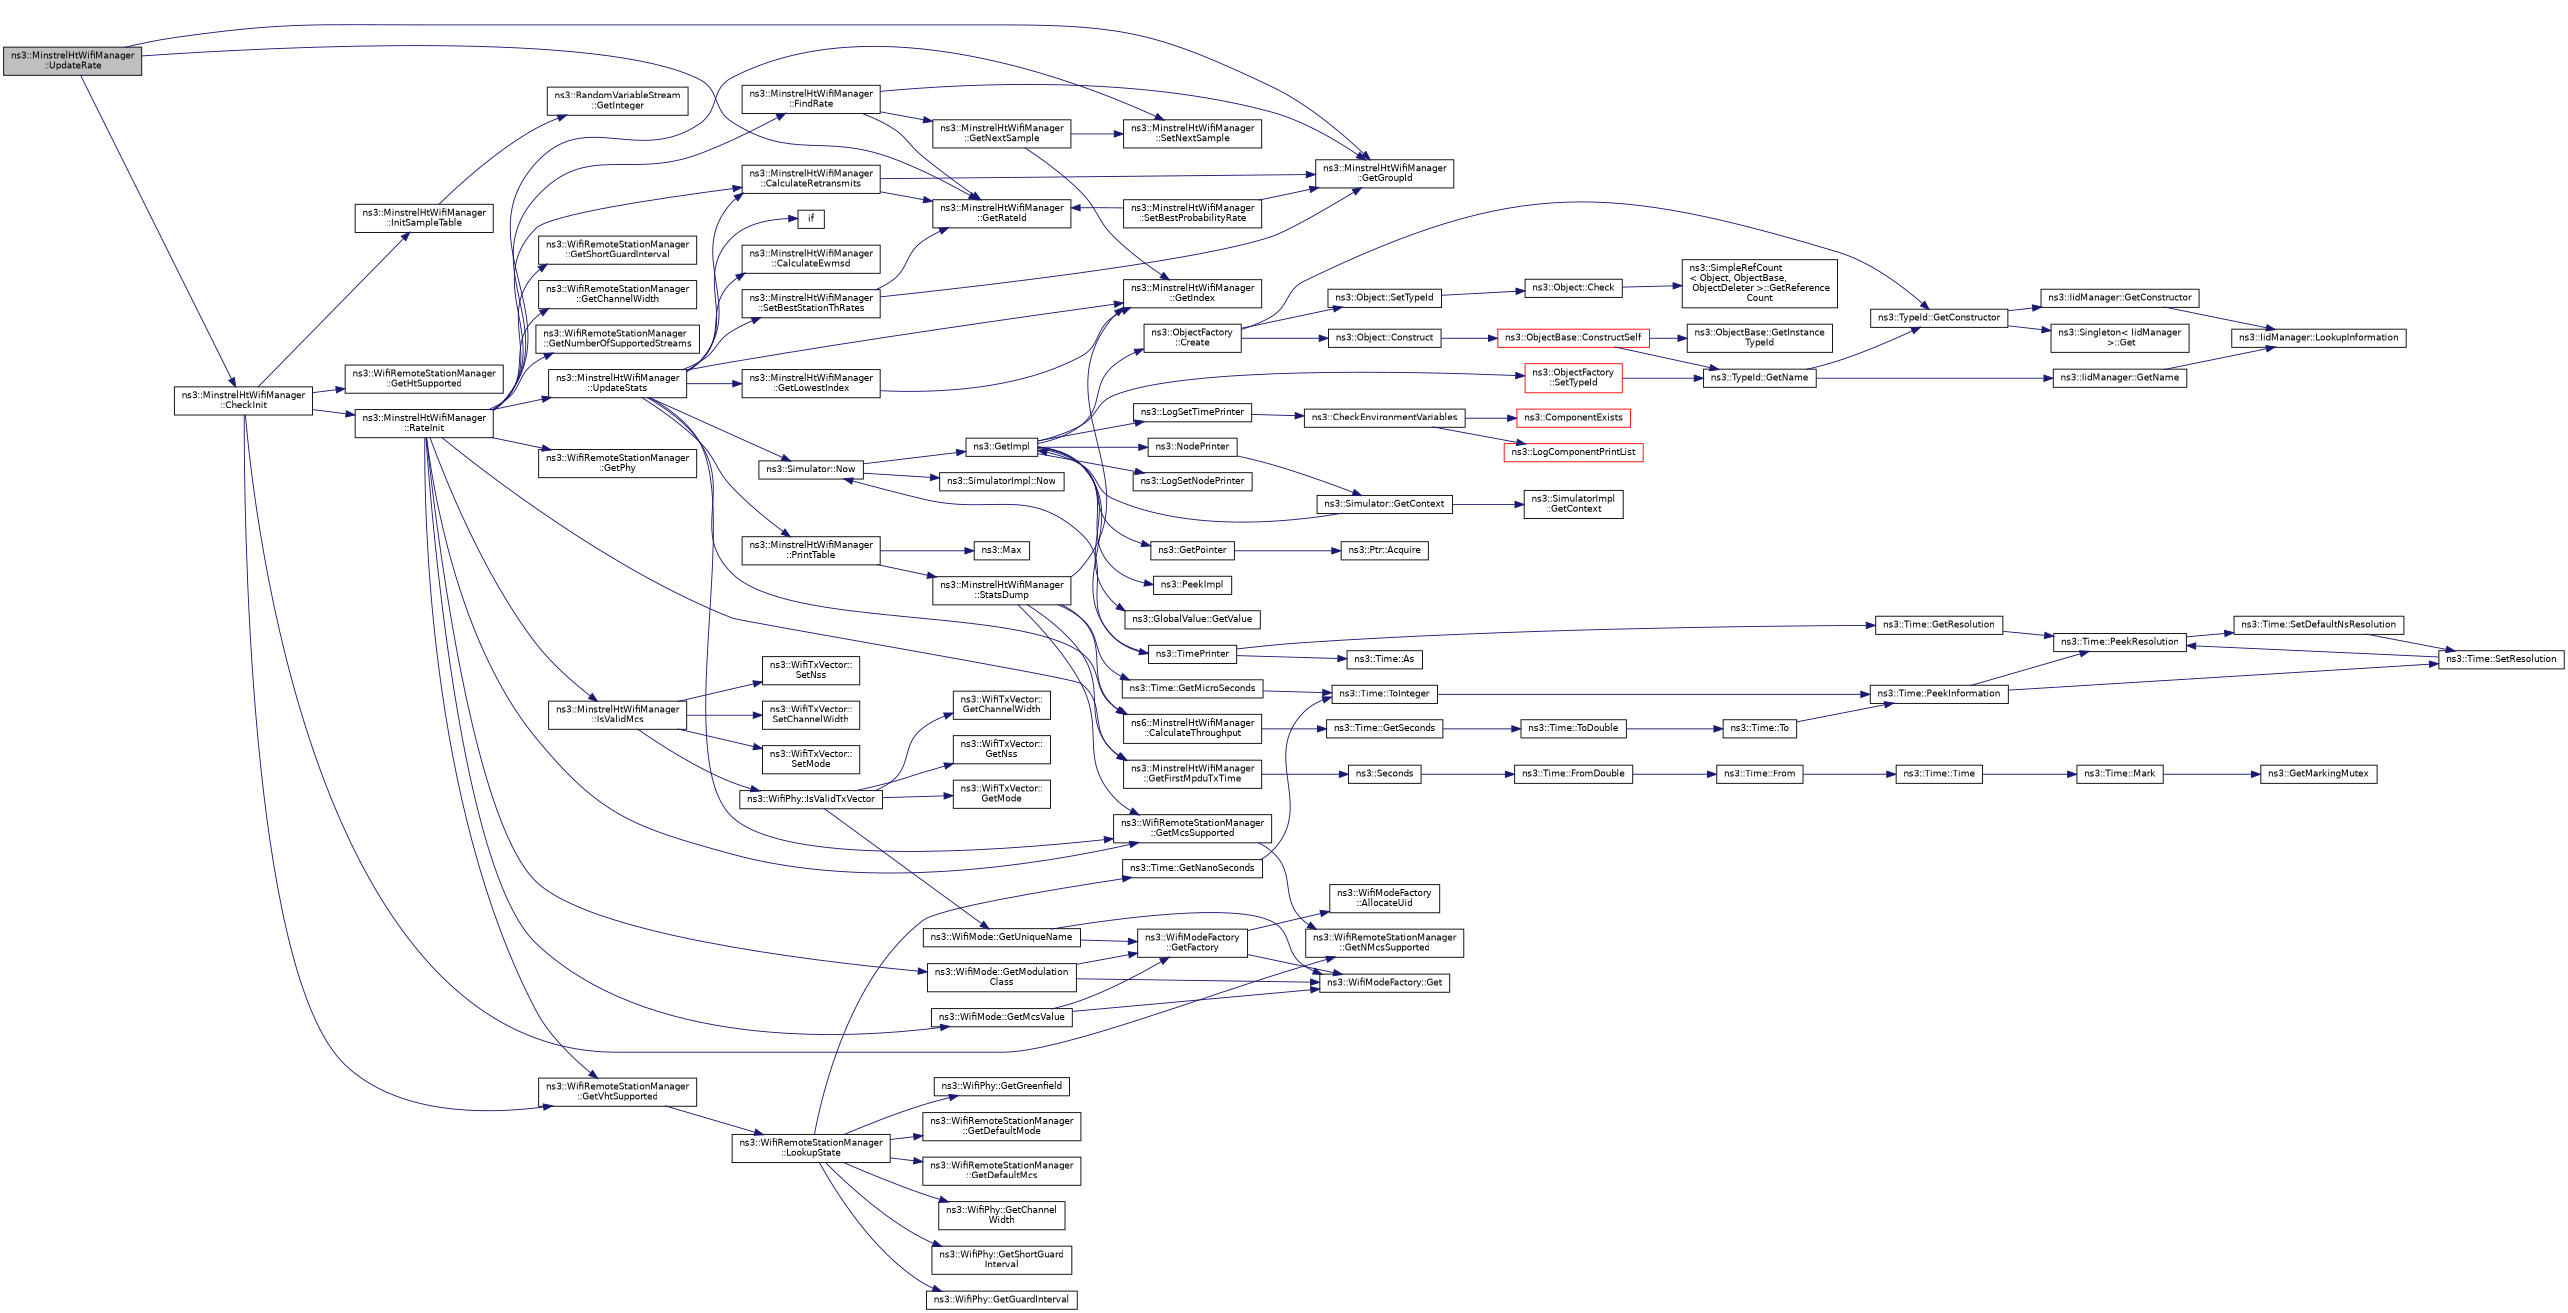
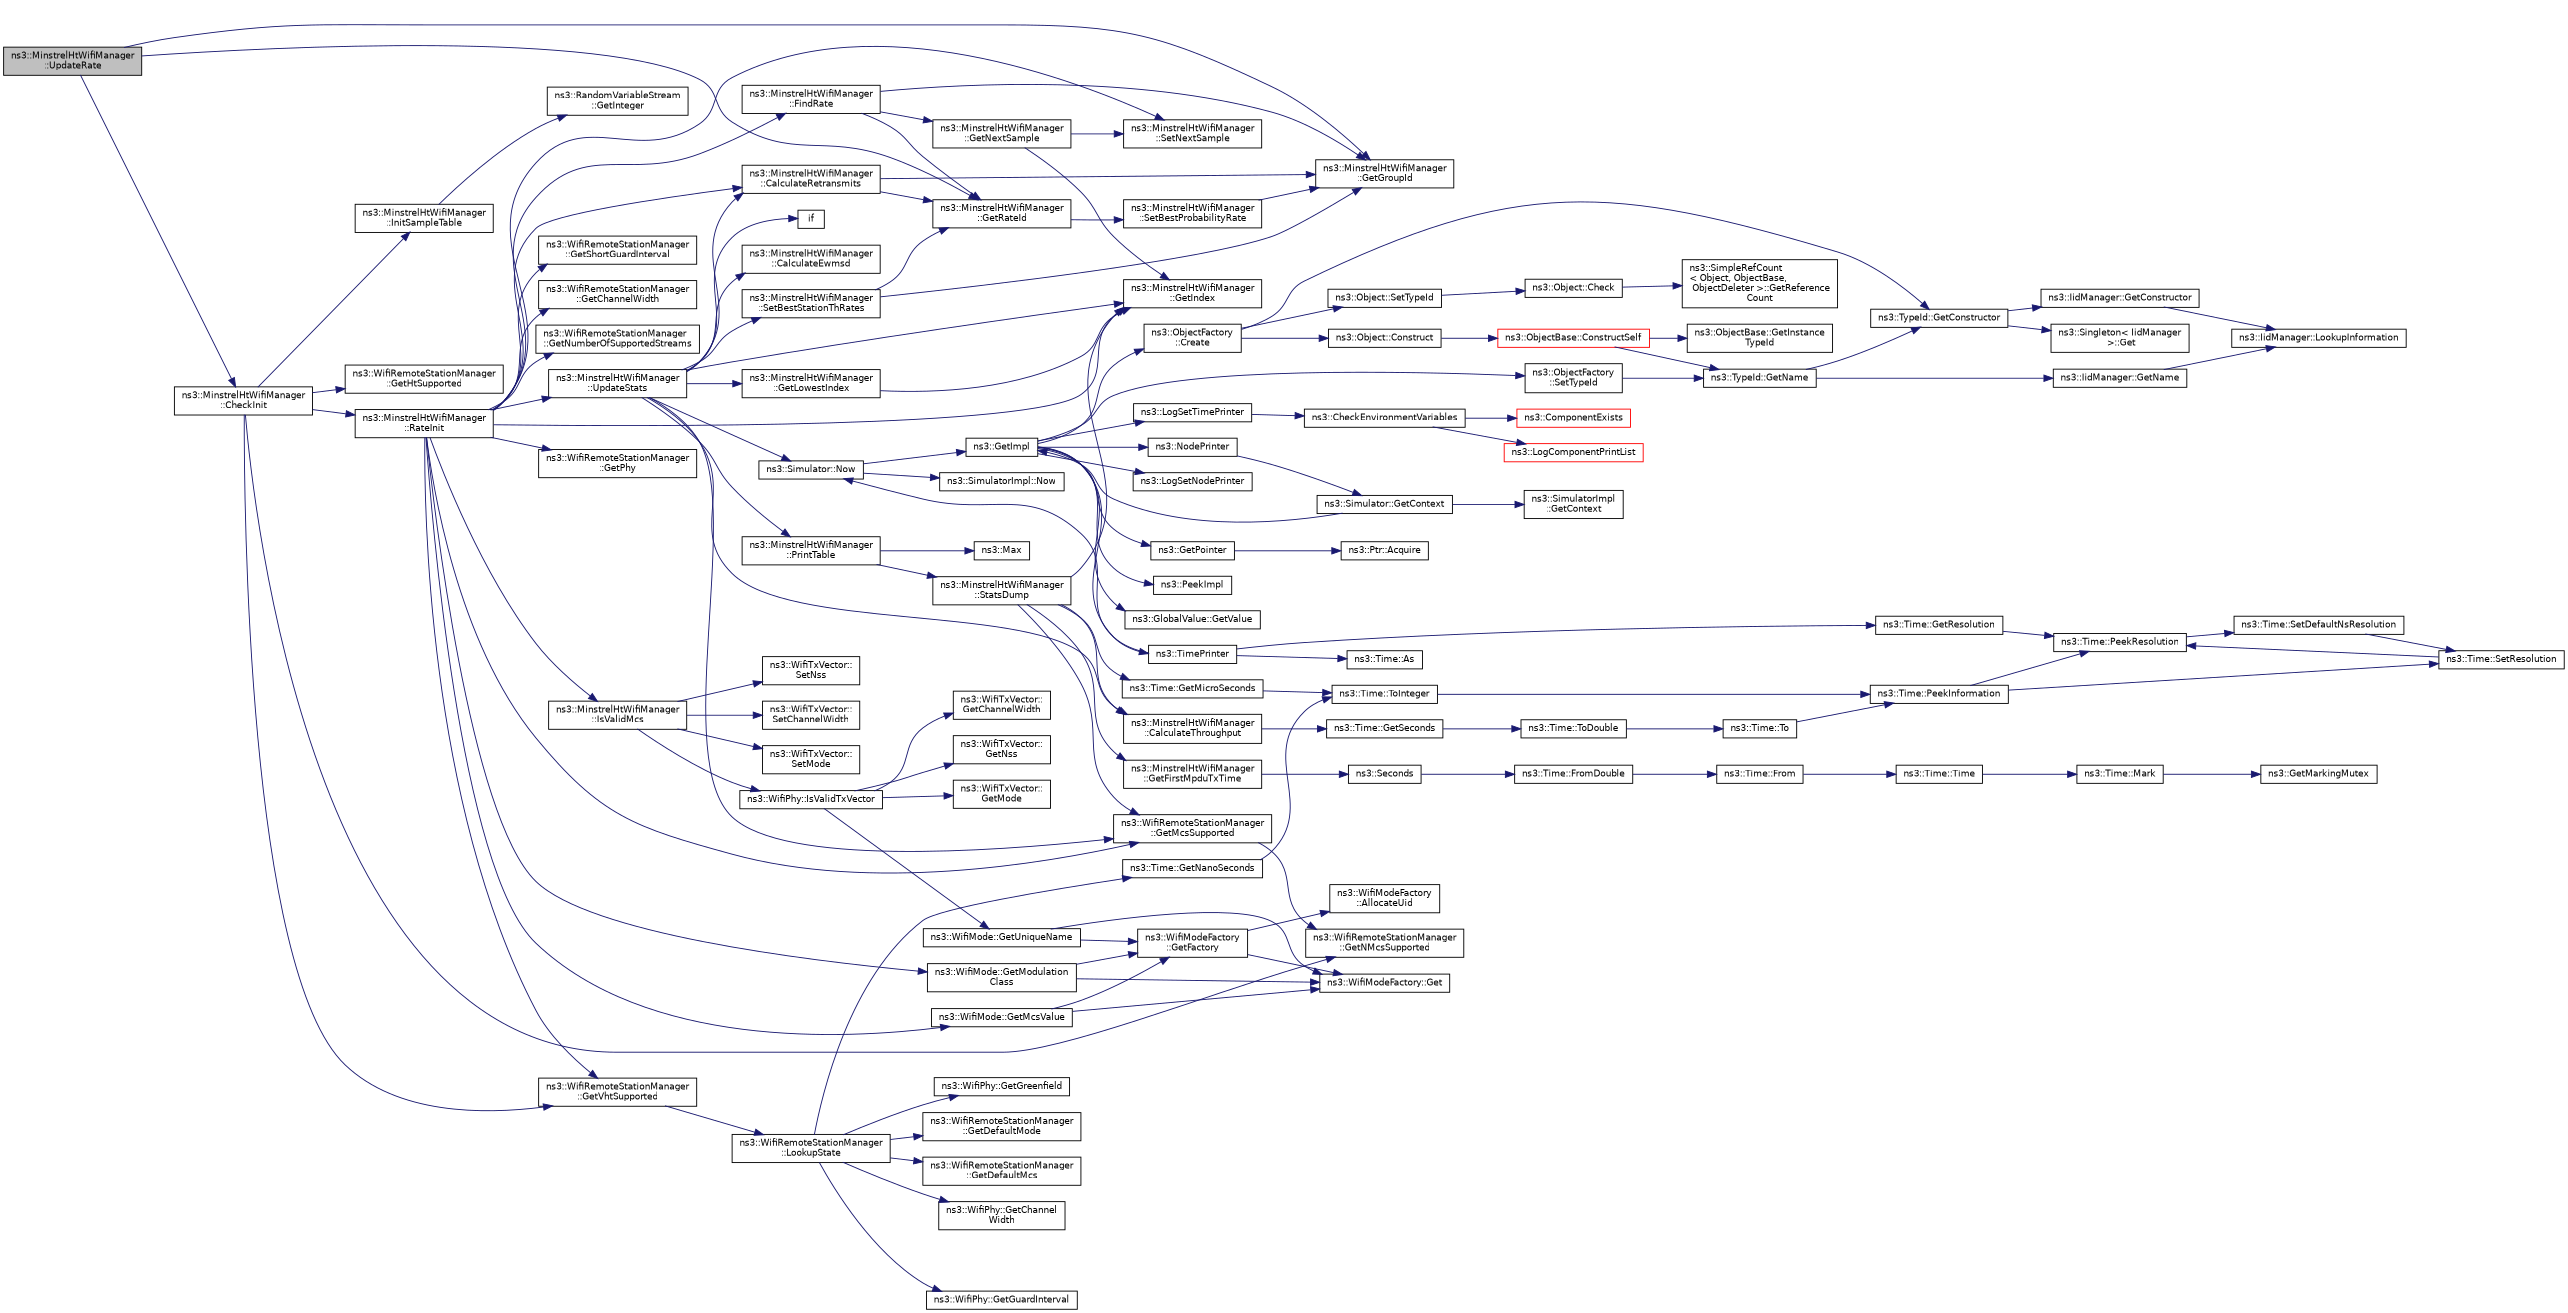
  digraph {
    rankdir=LR
    node [color=black fillcolor=white fontname=Helvetica fontsize=10 shape=record style=filled]
    edge [color=midnightblue fontname=Helvetica fontsize=10 labelfontname=Helvetica labelfontsize=10 style=solid]
    n1 [fillcolor=grey75 fontcolor=black height=0.2 label="ns3::MinstrelHtWifiManager\l::UpdateRate" width=0.4]
    n2 [height=0.2 label="ns3::MinstrelHtWifiManager\l::CheckInit" width=0.4]
    n3 [height=0.2 label="ns3::MinstrelHtWifiManager\l::GetGroupId" width=0.4]
    n4 [height=0.2 label="ns3::MinstrelHtWifiManager\l::GetRateId" width=0.4]
    n5 [height=0.2 label="ns3::WifiRemoteStationManager\l::GetHtSupported" width=0.4]
    n6 [height=0.2 label="ns3::WifiRemoteStationManager\l::GetVhtSupported" width=0.4]
    n7 [height=0.2 label="ns3::WifiRemoteStationManager\l::GetNMcsSupported" width=0.4]
    n8 [height=0.2 label="ns3::MinstrelHtWifiManager\l::InitSampleTable" width=0.4]
    n9 [height=0.2 label="ns3::MinstrelHtWifiManager\l::RateInit" width=0.4]
    n10 [height=0.2 label="ns3::WifiRemoteStationManager\l::LookupState" width=0.4]
    n11 [height=0.2 label="ns3::RandomVariableStream\l::GetInteger" width=0.4]
    n12 [height=0.2 label="ns3::WifiRemoteStationManager\l::GetShortGuardInterval" width=0.4]
    n13 [height=0.2 label="ns3::WifiRemoteStationManager\l::GetChannelWidth" width=0.4]
    n14 [height=0.2 label="ns3::WifiRemoteStationManager\l::GetNumberOfSupportedStreams" width=0.4]
    n15 [height=0.2 label="ns3::WifiRemoteStationManager\l::GetMcsSupported" width=0.4]
    n16 [height=0.2 label="ns3::WifiMode::GetMcsValue" width=0.4]
    n17 [height=0.2 label="ns3::WifiMode::GetModulation\lClass" width=0.4]
    n18 [height=0.2 label="ns3::MinstrelHtWifiManager\l::IsValidMcs" width=0.4]
    n19 [height=0.2 label="ns3::WifiRemoteStationManager\l::GetPhy" width=0.4]
    n20 [height=0.2 label="ns3::MinstrelHtWifiManager\l::GetFirstMpduTxTime" width=0.4]
    n21 [height=0.2 label="ns3::MinstrelHtWifiManager\l::CalculateRetransmits" width=0.4]
    n22 [height=0.2 label="ns3::MinstrelHtWifiManager\l::SetNextSample" width=0.4]
    n23 [height=0.2 label="ns3::MinstrelHtWifiManager\l::UpdateStats" width=0.4]
    n24 [height=0.2 label="ns3::MinstrelHtWifiManager\l::FindRate" width=0.4]
    n25 [height=0.2 label="ns3::WifiRemoteStationManager\l::GetDefaultMode" width=0.4]
    n26 [height=0.2 label="ns3::WifiRemoteStationManager\l::GetDefaultMcs" width=0.4]
    n27 [height=0.2 label="ns3::WifiPhy::GetChannel\lWidth" width=0.4]
-   n28 [height=0.2 label="ns3::WifiPhy::GetShortGuard\lInterval" width=0.4]
    n29 [height=0.2 label="ns3::WifiPhy::GetGuardInterval" width=0.4]
    n30 [height=0.2 label="ns3::Time::GetNanoSeconds" width=0.4]
    n31 [height=0.2 label="ns3::WifiPhy::GetGreenfield" width=0.4]
    n32 [height=0.2 label="ns3::Time::ToInteger" width=0.4]
    n33 [height=0.2 label="ns3::Time::PeekInformation" width=0.4]
    n34 [height=0.2 label="ns3::Time::PeekResolution" width=0.4]
    n35 [height=0.2 label="ns3::Time::SetResolution" width=0.4]
    n36 [height=0.2 label="ns3::Time::SetDefaultNsResolution" width=0.4]
    n37 [height=0.2 label="ns3::WifiModeFactory\l::GetFactory" width=0.4]
    n38 [height=0.2 label="ns3::WifiModeFactory::Get" width=0.4]
    n39 [height=0.2 label="ns3::WifiTxVector::\lSetNss" width=0.4]
    n40 [height=0.2 label="ns3::WifiTxVector::\lSetChannelWidth" width=0.4]
    n41 [height=0.2 label="ns3::WifiTxVector::\lSetMode" width=0.4]
    n42 [height=0.2 label="ns3::WifiPhy::IsValidTxVector" width=0.4]
    n43 [height=0.2 label="ns3::Seconds" width=0.4]
    n44 [height=0.2 label="ns3::Simulator::Now" width=0.4]
    n45 [height=0.2 label="ns3::MinstrelHtWifiManager\l::GetLowestIndex" width=0.4]
    n46 [height=0.2 label="ns3::MinstrelHtWifiManager\l::GetIndex" width=0.4]
    n47 [height=0.2 label=if width=0.4]
    n48 [height=0.2 label="ns3::MinstrelHtWifiManager\l::CalculateEwmsd" width=0.4]
-   n49 [height=0.2 label="ns6::MinstrelHtWifiManager\l::CalculateThroughput" width=0.4]
+   n49 [height=0.2 label="ns3::MinstrelHtWifiManager\l::CalculateThroughput" width=0.4]
    n50 [height=0.2 label="ns3::MinstrelHtWifiManager\l::SetBestStationThRates" width=0.4]
    n51 [height=0.2 label="ns3::MinstrelHtWifiManager\l::PrintTable" width=0.4]
    n52 [height=0.2 label="ns3::MinstrelHtWifiManager\l::GetNextSample" width=0.4]
    n53 [height=0.2 label="ns3::WifiModeFactory\l::AllocateUid" width=0.4]
    n54 [height=0.2 label="ns3::WifiTxVector::\lGetChannelWidth" width=0.4]
    n55 [height=0.2 label="ns3::WifiTxVector::\lGetNss" width=0.4]
    n56 [height=0.2 label="ns3::WifiTxVector::\lGetMode" width=0.4]
    n57 [height=0.2 label="ns3::WifiMode::GetUniqueName" width=0.4]
    n58 [height=0.2 label="ns3::Time::FromDouble" width=0.4]
    n59 [height=0.2 label="ns3::Time::From" width=0.4]
    n60 [height=0.2 label="ns3::Time::Time" width=0.4]
    n61 [height=0.2 label="ns3::Time::Mark" width=0.4]
    n62 [height=0.2 label="ns3::GetMarkingMutex" width=0.4]
    n63 [height=0.2 label="ns3::GetImpl" width=0.4]
    n64 [height=0.2 label="ns3::SimulatorImpl::Now" width=0.4]
    n65 [height=0.2 label="ns3::Time::GetSeconds" width=0.4]
    n66 [height=0.2 label="ns3::MinstrelHtWifiManager\l::SetBestProbabilityRate" width=0.4]
    n67 [height=0.2 label="ns3::MinstrelHtWifiManager\l::StatsDump" width=0.4]
    n68 [height=0.2 label="ns3::Max" width=0.4]
    n69 [height=0.2 label="ns3::PeekImpl" width=0.4]
    n70 [height=0.2 label="ns3::GlobalValue::GetValue" width=0.4]
-   n71 [color=red height=0.2 label="ns3::ObjectFactory\l::SetTypeId" width=0.4]
+   n71 [height=0.2 label="ns3::ObjectFactory\l::SetTypeId" width=0.4]
    n72 [height=0.2 label="ns3::GetPointer" width=0.4]
    n73 [height=0.2 label="ns3::ObjectFactory\l::Create" width=0.4]
    n74 [height=0.2 label="ns3::LogSetTimePrinter" width=0.4]
    n75 [height=0.2 label="ns3::TimePrinter" width=0.4]
    n76 [height=0.2 label="ns3::LogSetNodePrinter" width=0.4]
    n77 [height=0.2 label="ns3::NodePrinter" width=0.4]
    n78 [height=0.2 label="ns3::TypeId::GetName" width=0.4]
    n79 [height=0.2 label="ns3::Ptr::Acquire" width=0.4]
    n80 [height=0.2 label="ns3::TypeId::GetConstructor" width=0.4]
    n81 [height=0.2 label="ns3::Object::SetTypeId" width=0.4]
    n82 [height=0.2 label="ns3::Object::Construct" width=0.4]
    n83 [height=0.2 label="ns3::CheckEnvironmentVariables" width=0.4]
    n84 [height=0.2 label="ns3::Time::GetResolution" width=0.4]
    n85 [height=0.2 label="ns3::Time::As" width=0.4]
    n86 [height=0.2 label="ns3::Simulator::GetContext" width=0.4]
    n87 [height=0.2 label="ns3::IidManager::GetName" width=0.4]
    n88 [height=0.2 label="ns3::Singleton\< IidManager\l \>::Get" width=0.4]
    n89 [height=0.2 label="ns3::IidManager::LookupInformation" width=0.4]
    n90 [height=0.2 label="ns3::IidManager::GetConstructor" width=0.4]
    n91 [height=0.2 label="ns3::Object::Check" width=0.4]
    n92 [color=red height=0.2 label="ns3::ObjectBase::ConstructSelf" width=0.4]
    n93 [height=0.2 label="ns3::SimpleRefCount\l\< Object, ObjectBase,\l ObjectDeleter \>::GetReference\lCount" width=0.4]
    n94 [height=0.2 label="ns3::ObjectBase::GetInstance\lTypeId" width=0.4]
    n95 [color=red height=0.2 label="ns3::ComponentExists" width=0.4]
    n96 [color=red height=0.2 label="ns3::LogComponentPrintList" width=0.4]
    n97 [height=0.2 label="ns3::SimulatorImpl\l::GetContext" width=0.4]
    n98 [height=0.2 label="ns3::Time::ToDouble" width=0.4]
    n99 [height=0.2 label="ns3::Time::To" width=0.4]
    n100 [height=0.2 label="ns3::Time::GetMicroSeconds" width=0.4]
    n1 -> n2
    n1 -> n3
    n1 -> n4
    n2 -> n5
    n2 -> n6
    n2 -> n7
    n2 -> n8
    n2 -> n9
    n6 -> n10
    n8 -> n11
    n9 -> n6
    n9 -> n12
    n9 -> n13
    n9 -> n14
    n9 -> n15
    n9 -> n16
    n9 -> n17
    n9 -> n18
    n9 -> n19
-   n9 -> n20
+   n9 -> n46
    n9 -> n21
    n9 -> n22
    n9 -> n23
    n9 -> n24
    n10 -> n25
    n10 -> n26
    n10 -> n27
-   n10 -> n28
    n10 -> n29
    n10 -> n30
    n10 -> n31
    n15 -> n7
    n16 -> n37
    n16 -> n38
    n17 -> n37
    n17 -> n38
    n18 -> n39
    n18 -> n40
    n18 -> n41
    n18 -> n42
    n20 -> n43
    n21 -> n3
    n21 -> n4
    n23 -> n15
    n23 -> n21
    n23 -> n44
    n23 -> n45
    n23 -> n46
    n23 -> n47
    n23 -> n48
    n23 -> n49
    n23 -> n50
    n23 -> n51
    n24 -> n3
    n24 -> n4
    n24 -> n52
    n30 -> n32
    n32 -> n33
    n33 -> n34
    n33 -> n35
    n34 -> n36
    n35 -> n34
    n36 -> n35
    n37 -> n38
    n37 -> n53
    n42 -> n54
    n42 -> n55
    n42 -> n56
    n42 -> n57
    n43 -> n58
    n44 -> n63
    n44 -> n64
    n45 -> n46
    n49 -> n65
    n50 -> n3
    n50 -> n4
    n51 -> n67
    n51 -> n68
    n52 -> n22
    n52 -> n46
    n57 -> n37
    n57 -> n38
    n58 -> n59
    n59 -> n60
    n60 -> n61
    n61 -> n62
    n63 -> n69
    n63 -> n70
    n63 -> n71
    n63 -> n72
    n63 -> n73
    n63 -> n74
    n63 -> n75
    n63 -> n76
    n63 -> n77
    n65 -> n98
    n66 -> n3
-   n66 -> n4
+   n4 -> n66
    n67 -> n15
    n67 -> n20
    n67 -> n46
    n67 -> n49
    n67 -> n100
    n71 -> n78
    n72 -> n79
    n73 -> n80
    n73 -> n81
    n73 -> n82
    n74 -> n83
    n75 -> n44
    n75 -> n84
    n75 -> n85
    n77 -> n86
    n78 -> n80
    n78 -> n87
    n80 -> n88
    n80 -> n90
    n81 -> n91
    n82 -> n92
    n83 -> n95
    n83 -> n96
    n84 -> n34
    n86 -> n63
    n86 -> n97
    n87 -> n89
    n90 -> n89
    n91 -> n93
    n92 -> n78
    n92 -> n94
    n98 -> n99
    n99 -> n33
    n100 -> n32
  }
